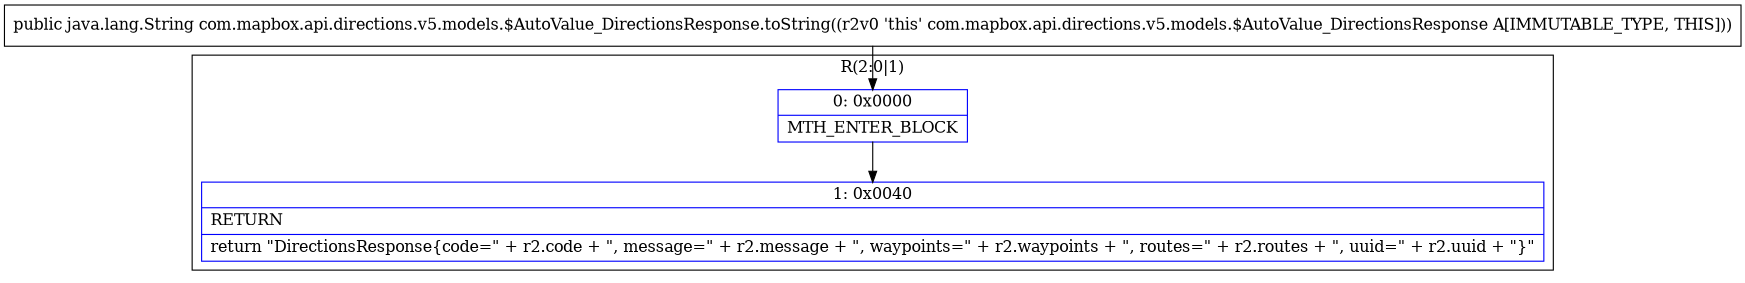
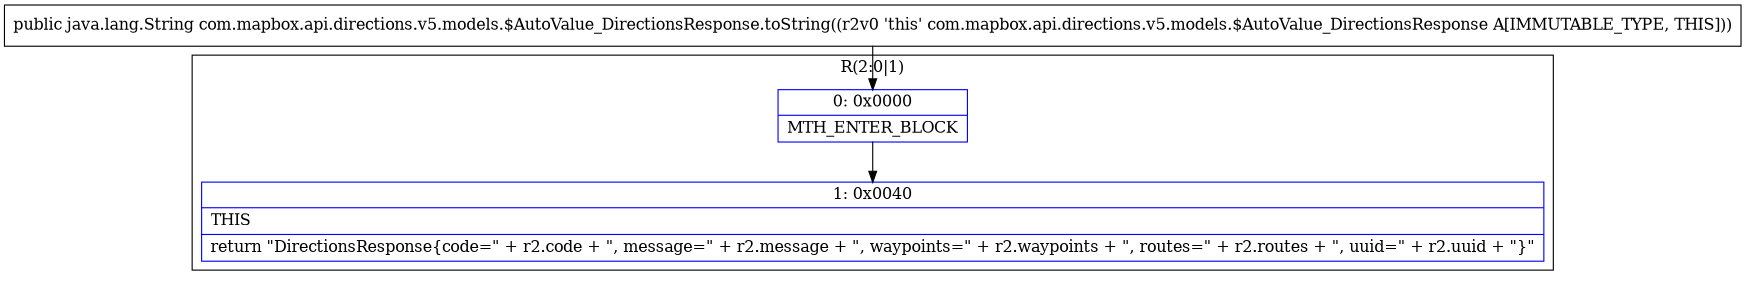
  digraph {
    node [color=blue shape=record]
    n1 [label="{0\:\ 0x0000|MTH_ENTER_BLOCK\l}"]
-   n2 [label="{1\:\ 0x0040|RETURN\l|return \"DirectionsResponse\{code=\" + r2.code + \", message=\" + r2.message + \", waypoints=\" + r2.waypoints + \", routes=\" + r2.routes + \", uuid=\" + r2.uuid + \"\}\"\l}"]
+   n2 [label="{1\:\ 0x0040|THIS\l|return \"DirectionsResponse\{code=\" + r2.code + \", message=\" + r2.message + \", waypoints=\" + r2.waypoints + \", routes=\" + r2.routes + \", uuid=\" + r2.uuid + \"\}\"\l}"]
    n3 [label="{public java.lang.String com.mapbox.api.directions.v5.models.$AutoValue_DirectionsResponse.toString((r2v0 'this' com.mapbox.api.directions.v5.models.$AutoValue_DirectionsResponse A[IMMUTABLE_TYPE, THIS])) }" color=""]
    subgraph cluster_1 {
      label="R(2:0|1)"
      n1
      n2
    }
    n1 -> n2
    n3 -> n1
  }
